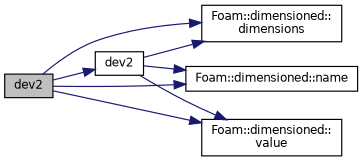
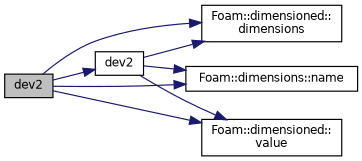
  digraph {
    rankdir=LR
    node [color=black fontname=Helvetica fontsize=10 shape=record]
    edge [color=midnightblue fontname=Helvetica fontsize=10 labelfontname=Helvetica labelfontsize=10 style=solid]
    n1 [fillcolor=grey75 fontcolor=black height=0.2 label=dev2 style=filled width=0.4]
    n2 [height=0.2 label=dev2 width=0.4]
    n3 [height=0.2 label="Foam::dimensioned::\ldimensions" width=0.4]
-   n4 [height=0.2 label="Foam::dimensioned::name" width=0.4]
+   n4 [height=0.2 label="Foam::dimensions::name" width=0.4]
    n5 [height=0.2 label="Foam::dimensioned::\lvalue" width=0.4]
    n1 -> n2
    n1 -> n3
    n1 -> n4
    n1 -> n5
    n2 -> n3
    n2 -> n4
    n2 -> n5
  }
